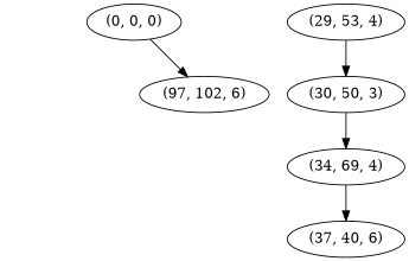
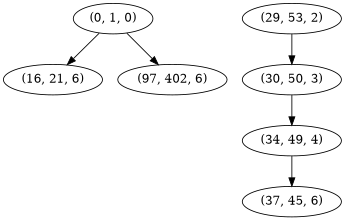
  digraph {
-   "(0, 0, 0)"
-   "(97, 102, 6)"
-   "(29, 53, 2)" [label="(29, 53, 4)"]
+   "(0, 0, 0)" [label="(0, 1, 0)"]
+   "(16, 21, 6)"
+   "(97, 102, 6)" [label="(97, 402, 6)"]
+   "(29, 53, 2)"
    "(30, 50, 3)"
-   "(34, 49, 4)" [label="(34, 69, 4)"]
-   "(37, 45, 6)" [label="(37, 40, 6)"]
+   "(34, 49, 4)"
+   "(37, 45, 6)"
+   "(0, 0, 0)" -> "(16, 21, 6)"
    "(0, 0, 0)" -> "(97, 102, 6)"
    "(29, 53, 2)" -> "(30, 50, 3)"
    "(30, 50, 3)" -> "(34, 49, 4)"
    "(34, 49, 4)" -> "(37, 45, 6)"
  }
